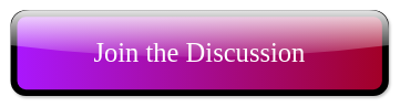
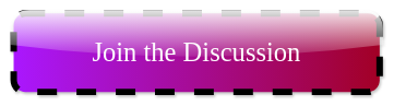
  <mxCell id="0" />
  <mxCell id="1" parent="0" />
- <mxCell id="2" value="Join the Discussion" style="rounded=1;whiteSpace=wrap;html=1;fillColor=#a20025;fontColor=#ffffff;gradientColor=#AA17FF;gradientDirection=west;fontSize=41;fontFamily=Lucida Console;strokeWidth=10;strokeColor=#000000;shadow=1;glass=1;sketch=0;" parent="1" vertex="1"><mxGeometry x="20" y="20" width="560" height="120" as="geometry" /></mxCell>
+ <mxCell id="2" value="Join the Discussion" style="rounded=1;whiteSpace=wrap;html=1;fillColor=#a20025;fontColor=#ffffff;gradientColor=#AA17FF;gradientDirection=west;fontSize=41;fontFamily=Lucida Console;strokeWidth=10;strokeColor=#000000;shadow=1;glass=1;sketch=0;dashed=1;" parent="1" vertex="1"><mxGeometry x="20" y="20" width="560" height="120" as="geometry" /></mxCell>
